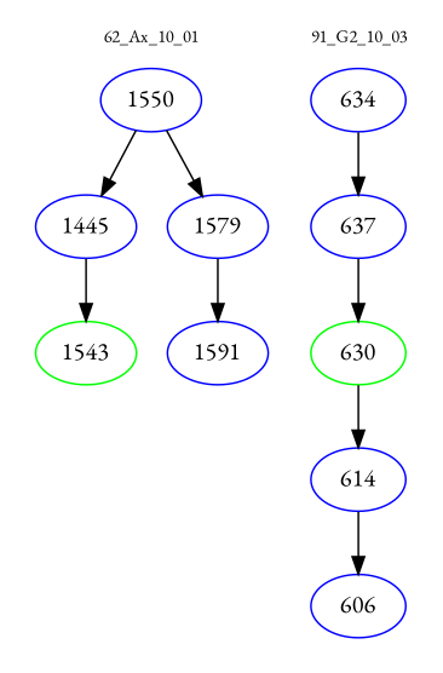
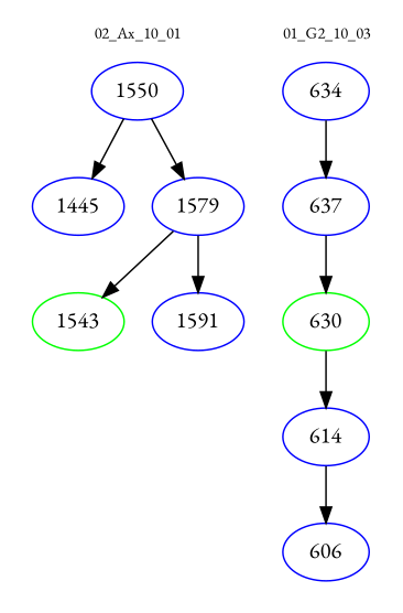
  digraph {
    fontname="EB Garamond"
    node [color=blue fontname="EB Garamond"]
    edge [color=black fontname="EB Garamond"]
    n1 [label=1550]
    n2 [label=1445]
    n3 [label=1579]
    n4 [color=green label=1543]
    n5 [label=1591]
    n6 [label=634]
    n7 [label=614]
    n8 [label=637]
    n9 [label=606]
    n10 [color=green label=630]
    subgraph cluster_1 {
      color=white
      fontsize=10
-     label="62_Ax_10_01"
+     label="02_Ax_10_01"
      n1
      n2
      n3
      n4
      n5
    }
    subgraph cluster_2 {
      color=white
      fontsize=10
-     label="91_G2_10_03"
+     label="01_G2_10_03"
      n6
      n7
      n8
      n9
      n10
    }
    n1 -> n2
    n1 -> n3
-   n2 -> n4
+   n3 -> n4
    n3 -> n5
    n6 -> n8
    n7 -> n9
    n8 -> n10
    n10 -> n7
  }
